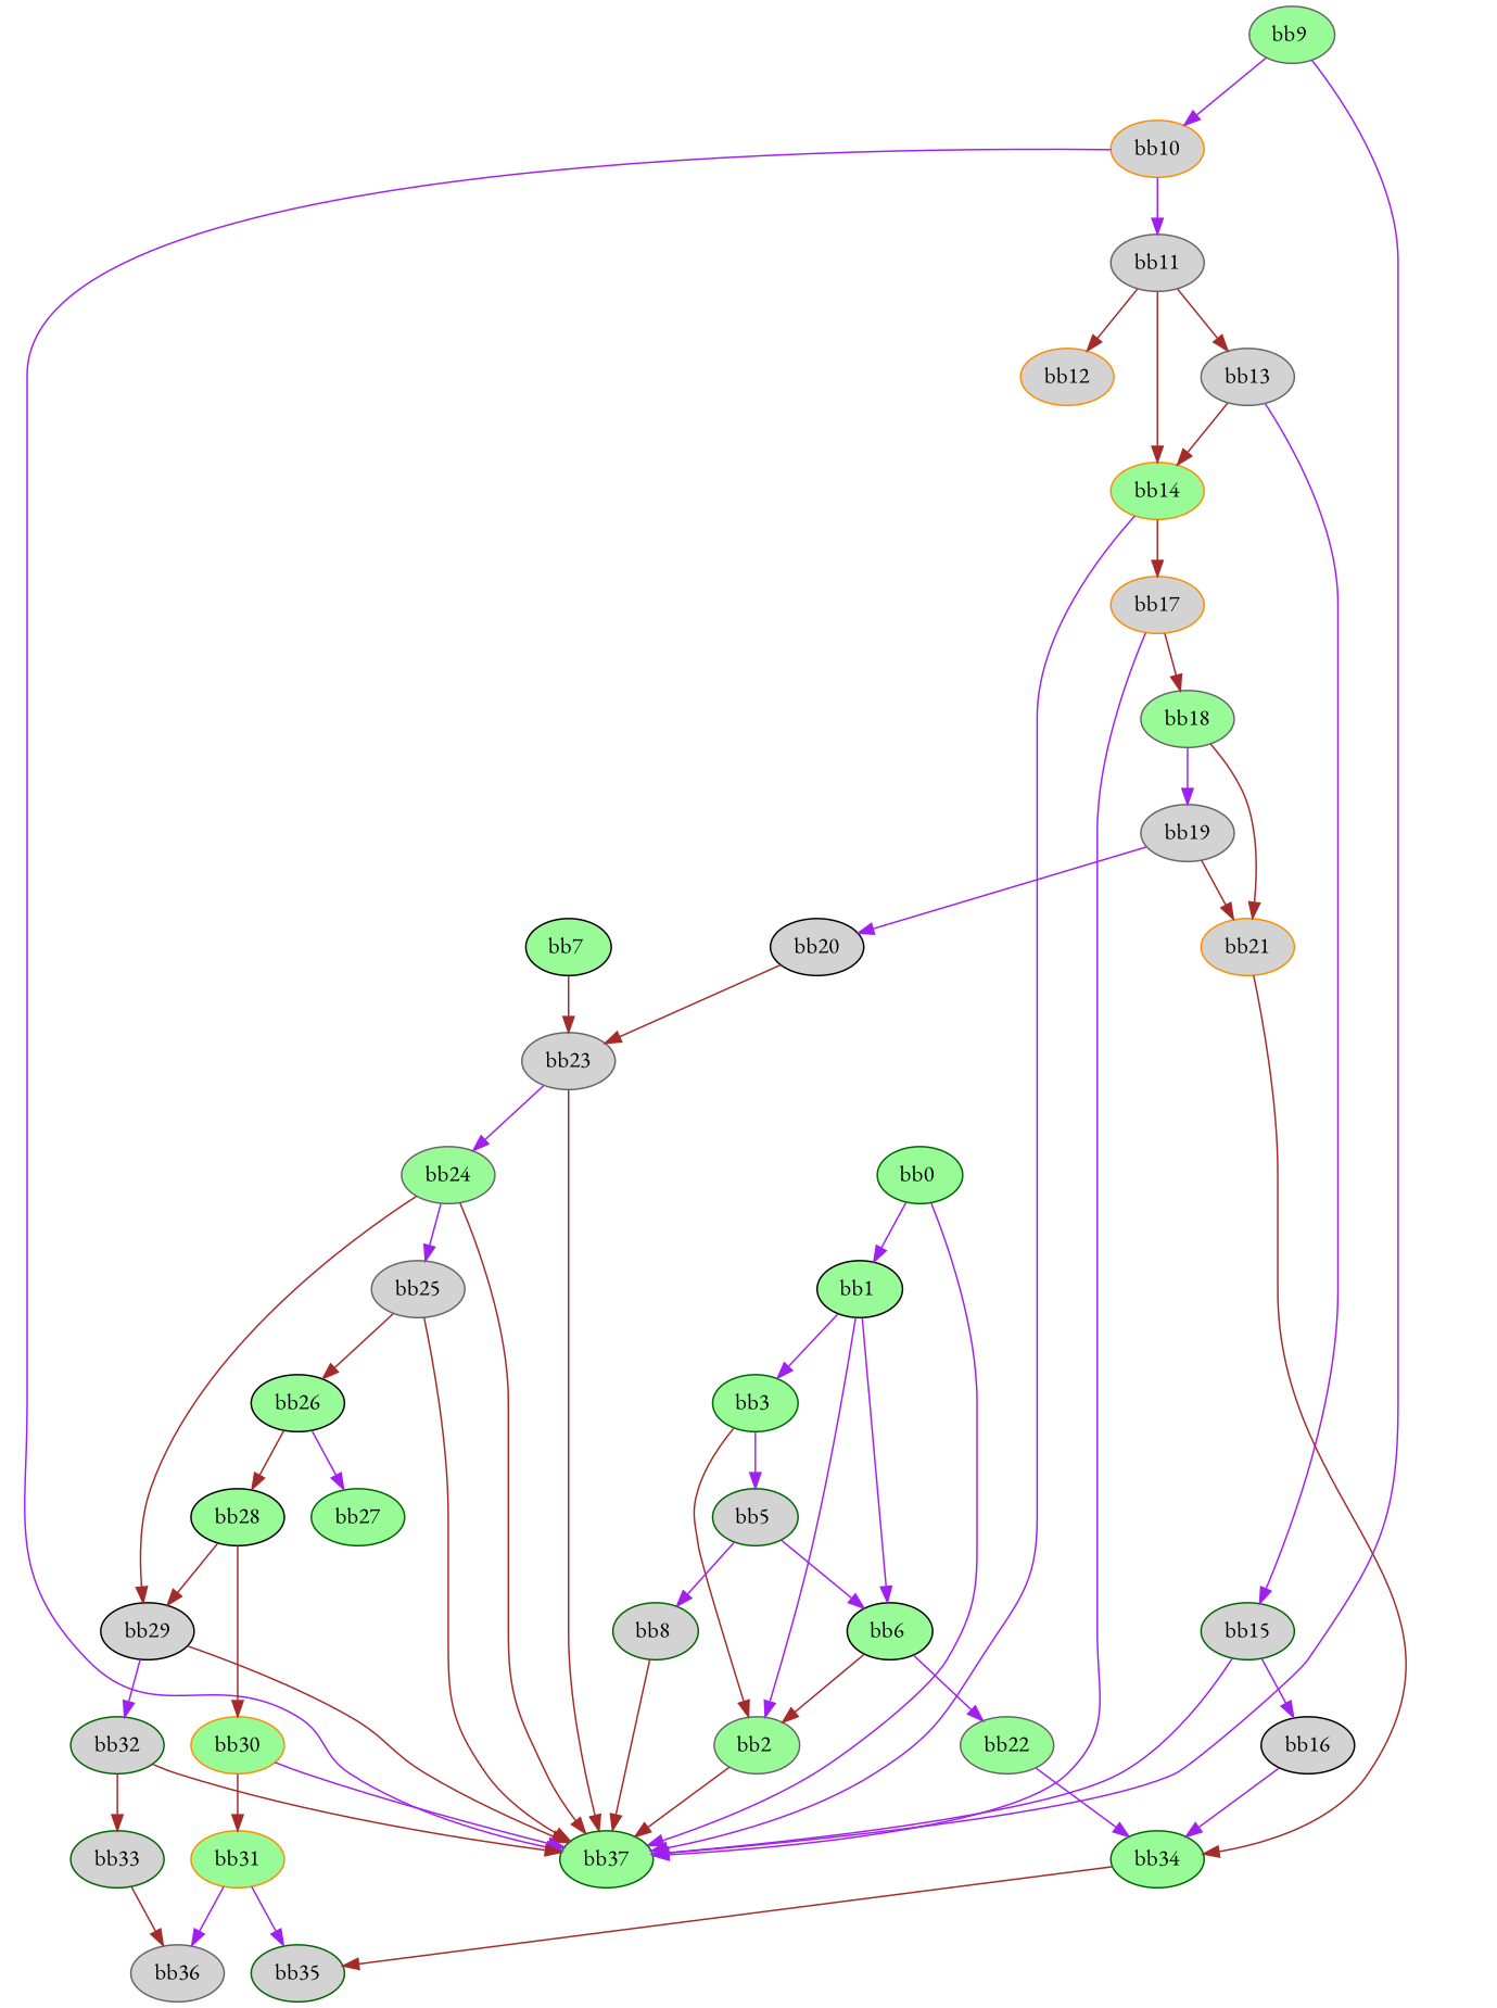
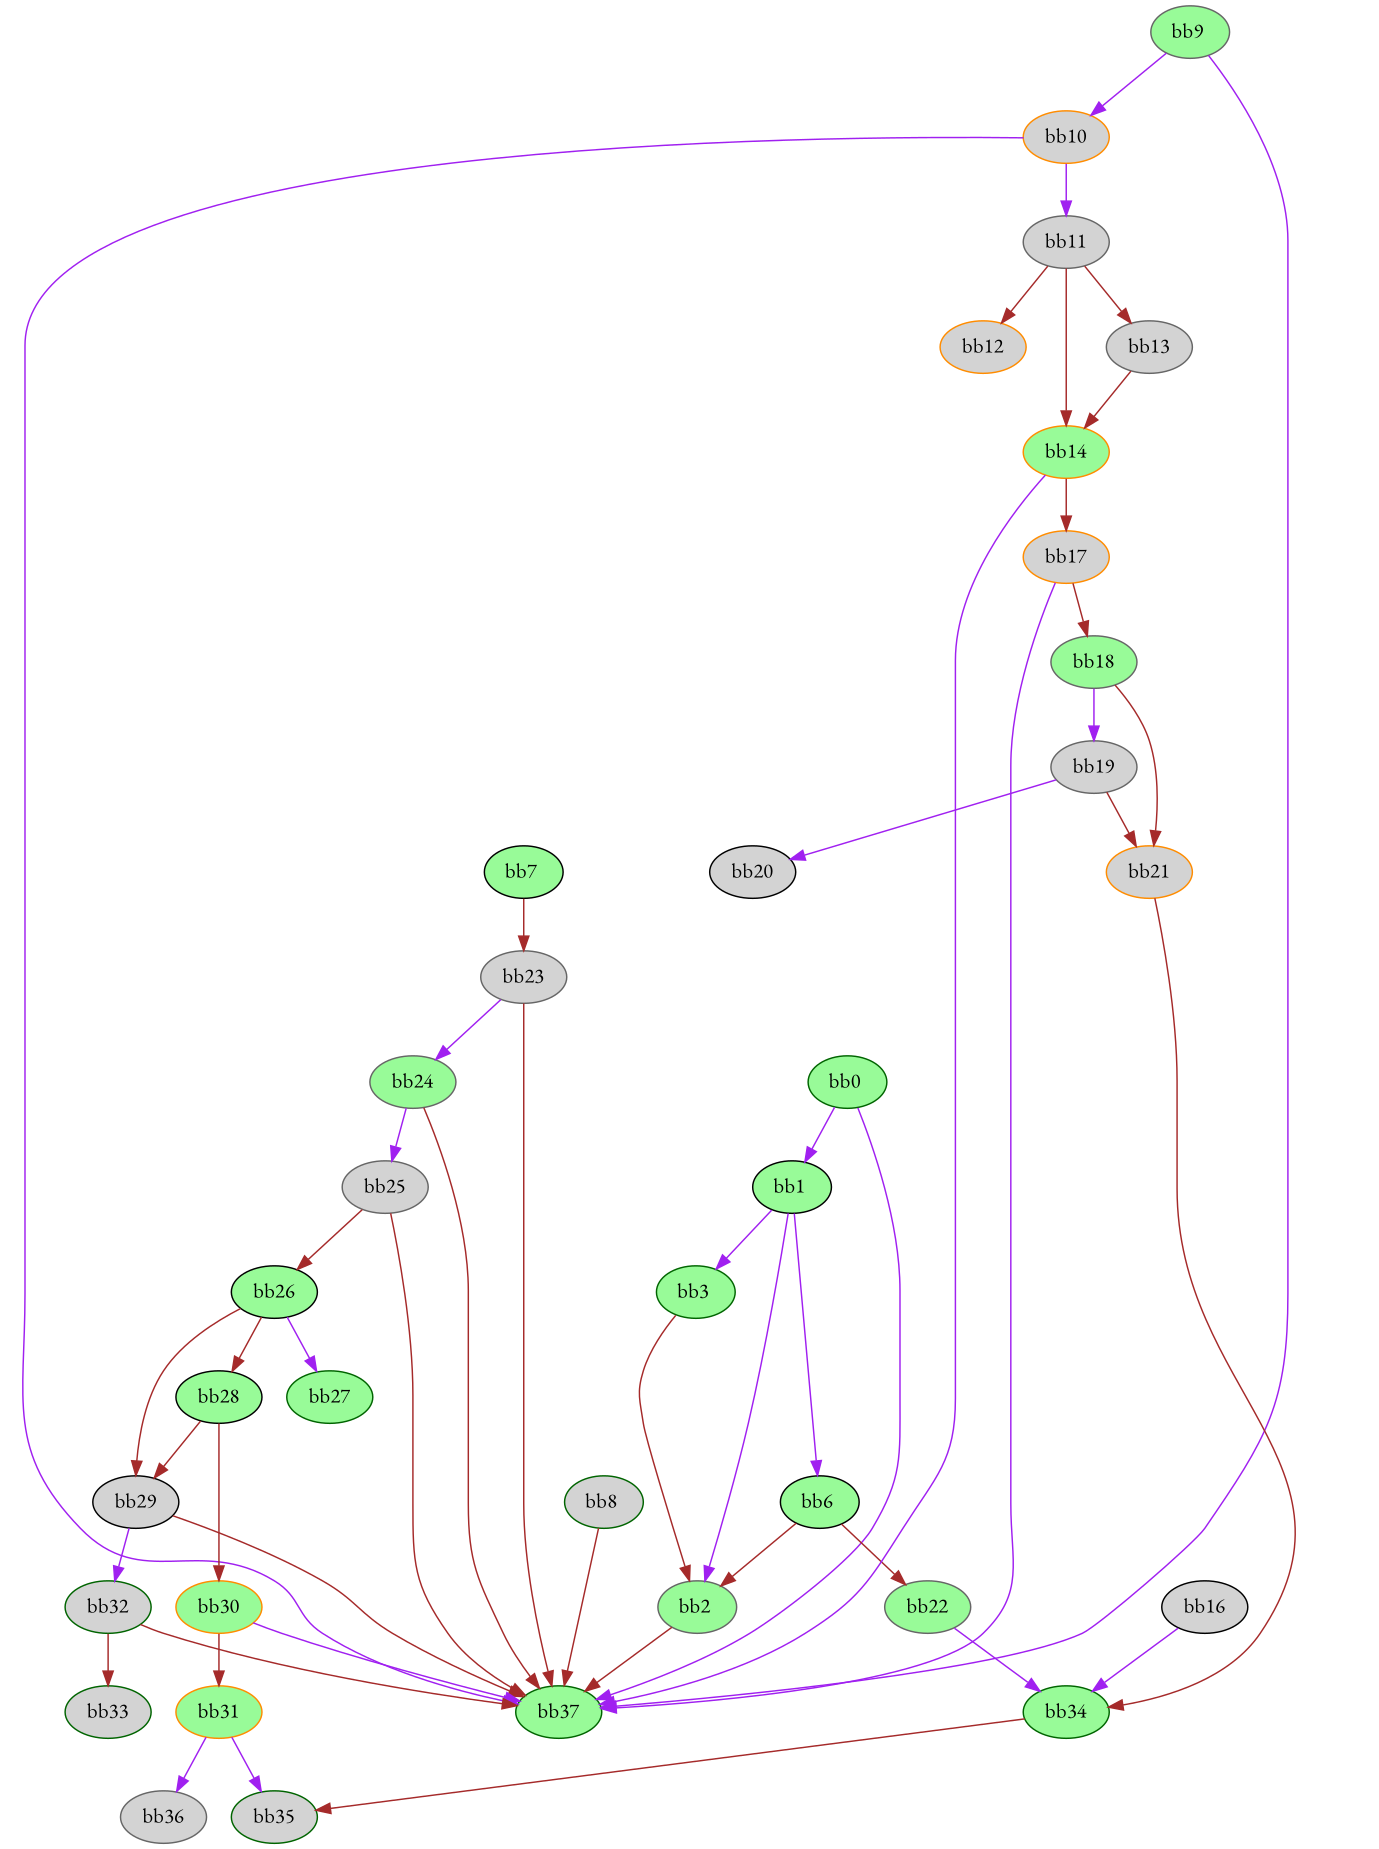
  digraph {
    fontname="EB Garamond"
    node [color=darkgreen fillcolor=lightgrey fontname="EB Garamond" style=filled]
    edge [color=purple fontname="EB Garamond"]
    n1 [fillcolor=palegreen label="bb0\l"]
    n2 [color=black fillcolor=palegreen label="bb1\l"]
    n3 [fillcolor=palegreen label="bb37\l"]
    n4 [color=gray40 fillcolor=palegreen label="bb2\l"]
    n5 [fillcolor=palegreen label="bb3\l"]
    n6 [color=black fillcolor=palegreen label="bb6\l"]
-   n7 [label="bb5\l"]
    n8 [color=gray40 fillcolor=palegreen label="bb22\l"]
    n9 [label="bb8\l"]
    n10 [color=black fillcolor=palegreen label="bb7\l"]
    n11 [color=gray40 label="bb23\l"]
    n12 [fillcolor=palegreen label="bb34\l"]
    n13 [color=gray40 fillcolor=palegreen label="bb24\l"]
    n14 [color=gray40 fillcolor=palegreen label="bb9\l"]
    n15 [color=darkorange label="bb10\l"]
    n16 [color=gray40 label="bb11\l"]
    n17 [color=darkorange label="bb12\l"]
    n18 [color=gray40 label="bb13\l"]
    n19 [color=darkorange fillcolor=palegreen label="bb14\l"]
-   n20 [label="bb15\l"]
    n21 [color=darkorange label="bb17\l"]
    n22 [color=black label="bb16\l"]
    n23 [color=gray40 fillcolor=palegreen label="bb18\l"]
    n24 [label="bb35\l"]
    n25 [color=gray40 label="bb19\l"]
    n26 [color=darkorange label="bb21\l"]
    n27 [color=black label="bb20\l"]
    n28 [color=gray40 label="bb25\l"]
    n29 [color=black fillcolor=palegreen label="bb26\l"]
    n30 [fillcolor=palegreen label="bb27\l"]
    n31 [color=black fillcolor=palegreen label="bb28\l"]
    n32 [color=black label="bb29\l"]
    n33 [color=darkorange fillcolor=palegreen label="bb30\l"]
    n34 [label="bb32\l"]
    n35 [color=darkorange fillcolor=palegreen label="bb31\l"]
    n36 [label="bb33\l"]
    n37 [color=gray40 label="bb36\l"]
    n1 -> n2
    n1 -> n3
    n2 -> n4
    n2 -> n5
    n2 -> n6
    n4 -> n3 [color=brown]
    n5 -> n4 [color=brown]
-   n5 -> n7
    n6 -> n4 [color=brown]
-   n6 -> n8
-   n7 -> n6
-   n7 -> n9
+   n6 -> n8 [color=brown]
    n8 -> n12
    n9 -> n3 [color=brown]
    n10 -> n11 [color=brown]
    n11 -> n3 [color=brown]
    n11 -> n13
    n12 -> n24 [color=brown]
    n13 -> n3 [color=brown]
    n13 -> n28
    n14 -> n3
    n14 -> n15
    n15 -> n3
    n15 -> n16
    n16 -> n17 [color=brown]
    n16 -> n18 [color=brown]
    n16 -> n19 [color=brown]
    n18 -> n19 [color=brown]
-   n18 -> n20
    n19 -> n3
    n19 -> n21 [color=brown]
-   n20 -> n3
-   n20 -> n22
    n21 -> n3
    n21 -> n23 [color=brown]
    n22 -> n12
    n23 -> n25
    n23 -> n26 [color=brown]
    n25 -> n26 [color=brown]
    n25 -> n27
    n26 -> n12 [color=brown]
-   n27 -> n11 [color=brown]
    n28 -> n3 [color=brown]
    n28 -> n29 [color=brown]
    n29 -> n30
    n29 -> n31 [color=brown]
-   n13 -> n32 [color=brown]
+   n29 -> n32 [color=brown]
    n31 -> n32 [color=brown]
    n31 -> n33 [color=brown]
    n32 -> n3 [color=brown]
    n32 -> n34
    n33 -> n3
    n33 -> n35 [color=brown]
    n34 -> n3 [color=brown]
    n34 -> n36 [color=brown]
    n35 -> n24
    n35 -> n37
-   n36 -> n37 [color=brown]
  }
